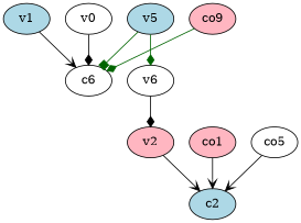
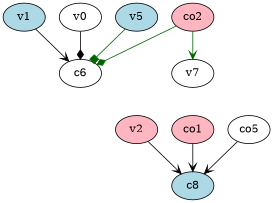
  strict digraph {
    node [fillcolor=white style=filled]
    edge [arrowhead=vee color=black weight=1]
    v1 [fillcolor=lightblue]
    n2 [label=c6]
    v2 [fillcolor=lightpink]
-   c2 [fillcolor=lightblue]
+   c2 [fillcolor=lightblue label=c8]
    n5 [label=v0]
    v5 [fillcolor=lightblue]
-   v6
    co1 [fillcolor=lightpink]
-   co2 [fillcolor=lightpink label=co9]
+   co2 [fillcolor=lightpink]
+   v7
    n11 [label=co5]
    v1 -> n2
    v2 -> c2
    n5 -> n2 [arrowhead=diamond]
    v5 -> n2 [arrowhead=box color=darkgreen]
-   v5 -> v6 [arrowhead=diamond color=darkgreen]
-   v6 -> v2 [arrowhead=diamond]
    co1 -> c2
    co2 -> n2 [arrowhead=diamond color=darkgreen]
+   co2 -> v7 [color=darkgreen]
    n11 -> c2
  }
